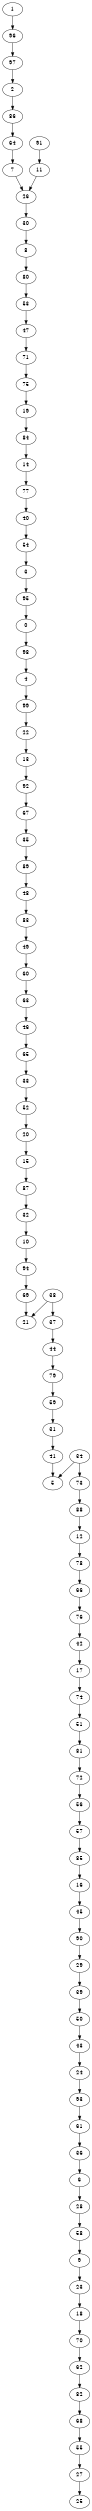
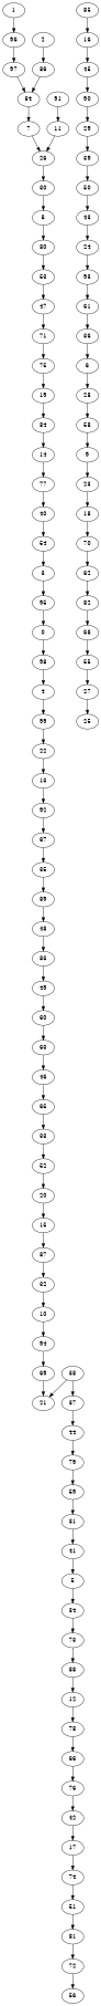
  digraph {
    0
    98
    4
    1
    96
    97
    2
    86
    64
    3
    95
    99
    22
    5
    34
    73
    6
    28
    58
    7
    26
    91
    11
    8
    80
    53
    9
    23
    18
    10
    94
    69
    30
    12
    78
    66
    13
    92
    67
    14
    77
    40
    15
    87
    32
    16
    45
    90
    17
    74
    51
    70
    62
    19
    84
    20
    38
    21
    37
    24
    93
    61
    27
    25
    29
    39
    50
    31
    41
    33
    52
    88
    35
    89
    48
    36
    44
    79
    43
    54
    42
    59
    46
    65
    47
    71
    75
    83
    49
    60
    63
    81
    72
    55
    56
-   57
    85
    82
    68
    76
    0 -> 98
    98 -> 4
    4 -> 99
    1 -> 96
    96 -> 97
-   97 -> 2
+   97 -> 64
    2 -> 86
    86 -> 64
    64 -> 7
    3 -> 95
    95 -> 0
    99 -> 22
    22 -> 13
-   34 -> 5
+   5 -> 34
    34 -> 73
    73 -> 88
    6 -> 28
    28 -> 58
    58 -> 9
    7 -> 26
    26 -> 30
    91 -> 11
    11 -> 26
    8 -> 80
    80 -> 53
    53 -> 47
    9 -> 23
    23 -> 18
    18 -> 70
    10 -> 94
    94 -> 69
    69 -> 21
    30 -> 8
    12 -> 78
    78 -> 66
    66 -> 76
    13 -> 92
    92 -> 67
    67 -> 35
    14 -> 77
    77 -> 40
    40 -> 54
    15 -> 87
    87 -> 32
    32 -> 10
    16 -> 45
    45 -> 90
    90 -> 29
    17 -> 74
    74 -> 51
    51 -> 81
    70 -> 62
    62 -> 82
    19 -> 84
    84 -> 14
    20 -> 15
    38 -> 21
    38 -> 37
    37 -> 44
    24 -> 93
    93 -> 61
    61 -> 36
    27 -> 25
    29 -> 39
    39 -> 50
    50 -> 43
    31 -> 41
    41 -> 5
    33 -> 52
    52 -> 20
    88 -> 12
    35 -> 89
    89 -> 48
    48 -> 83
    36 -> 6
    44 -> 79
    79 -> 59
    43 -> 24
    54 -> 3
    42 -> 17
    59 -> 31
    46 -> 65
    65 -> 33
    47 -> 71
    71 -> 75
    75 -> 19
    83 -> 49
    49 -> 60
    60 -> 63
    63 -> 46
    81 -> 72
    72 -> 56
    55 -> 27
-   56 -> 57
-   57 -> 85
    85 -> 16
    82 -> 68
    68 -> 55
    76 -> 42
  }
